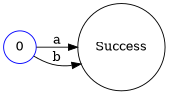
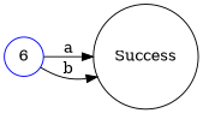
  digraph {
    rankdir=LR
    node [shape=circle]
-   n1 [color="#0000FF" label=0]
+   n1 [color="#0000FF" label=6]
    n2 [color="#000000" label=Success]
    n1 -> n2 [label=a]
    n1 -> n2 [label=b]
  }
